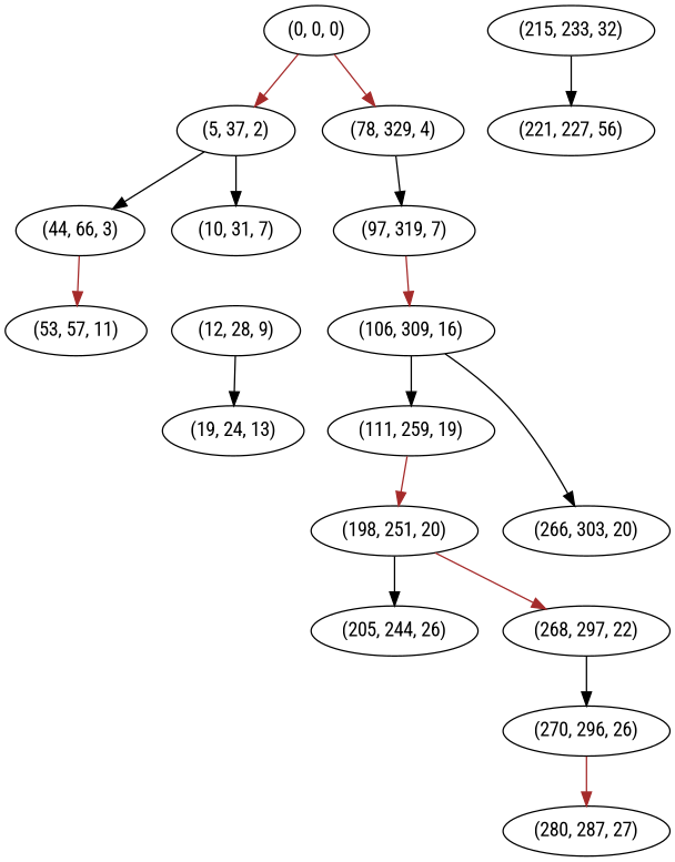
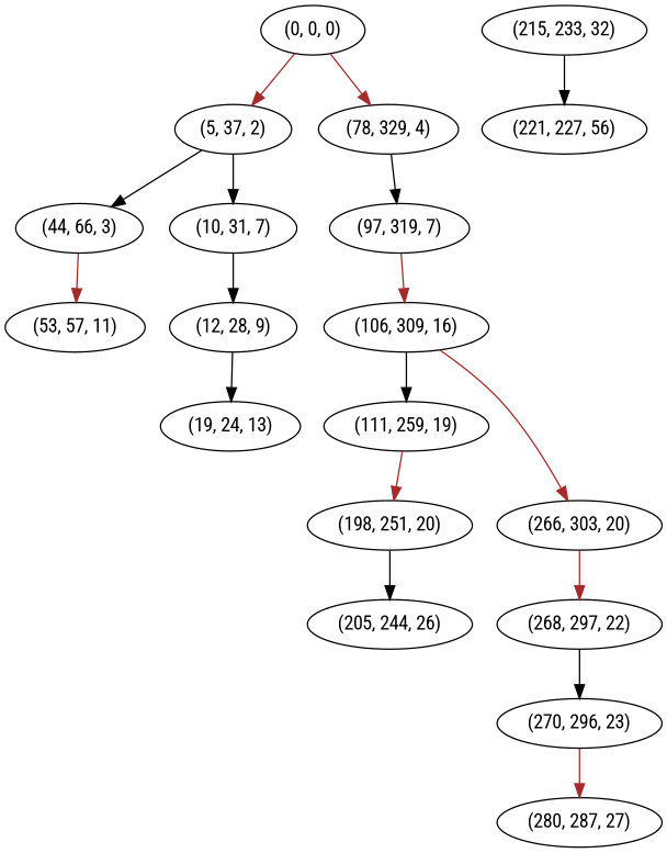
  digraph {
    fontname="Roboto Condensed"
    node [fontname="Roboto Condensed"]
    edge [color=black fontname="Roboto Condensed"]
    "(0, 0, 0)"
    "(5, 37, 2)"
    "(78, 329, 4)"
    "(44, 66, 3)"
    "(10, 31, 7)"
    "(53, 57, 11)"
    "(97, 319, 7)"
    "(12, 28, 9)"
    "(19, 24, 13)"
    "(106, 309, 16)"
    "(111, 259, 19)"
    "(266, 303, 20)"
    "(198, 251, 20)"
    "(268, 297, 22)"
    "(205, 244, 26)"
    n16 [label="(221, 227, 56)"]
    "(215, 233, 32)"
-   "(270, 296, 23)" [label="(270, 296, 26)"]
+   "(270, 296, 23)"
    "(280, 287, 27)"
    "(0, 0, 0)" -> "(5, 37, 2)" [color=brown]
    "(0, 0, 0)" -> "(78, 329, 4)" [color=brown]
    "(5, 37, 2)" -> "(44, 66, 3)"
    "(5, 37, 2)" -> "(10, 31, 7)"
    "(78, 329, 4)" -> "(97, 319, 7)"
    "(44, 66, 3)" -> "(53, 57, 11)" [color=brown]
+   "(10, 31, 7)" -> "(12, 28, 9)"
    "(97, 319, 7)" -> "(106, 309, 16)" [color=brown]
    "(12, 28, 9)" -> "(19, 24, 13)"
    "(106, 309, 16)" -> "(111, 259, 19)"
-   "(106, 309, 16)" -> "(266, 303, 20)"
+   "(106, 309, 16)" -> "(266, 303, 20)" [color=brown]
    "(111, 259, 19)" -> "(198, 251, 20)" [color=brown]
-   "(198, 251, 20)" -> "(268, 297, 22)" [color=brown]
+   "(266, 303, 20)" -> "(268, 297, 22)" [color=brown]
    "(198, 251, 20)" -> "(205, 244, 26)"
    "(268, 297, 22)" -> "(270, 296, 23)"
    "(215, 233, 32)" -> n16
    "(270, 296, 23)" -> "(280, 287, 27)" [color=brown]
  }
